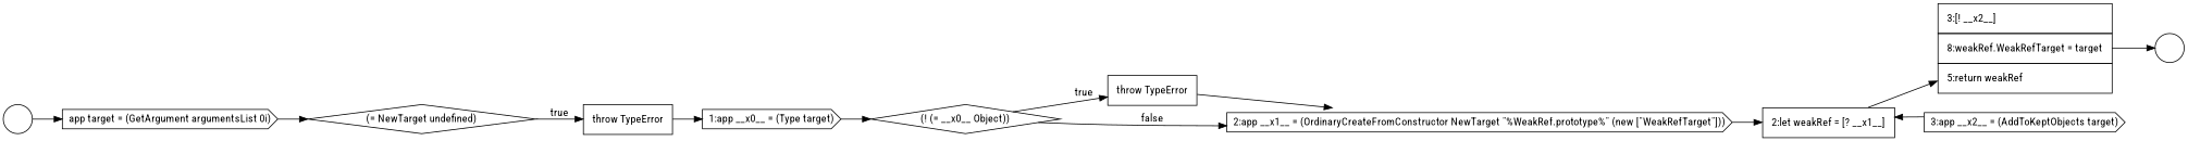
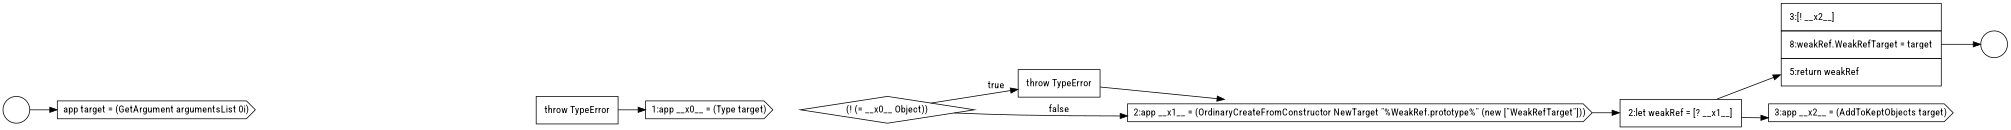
  digraph {
    fontname="Roboto Condensed"
    rankdir=LR
    node [color=black fillcolor=white fontname="Roboto Condensed" shape=cds style=filled]
    edge [color=black fontname="Roboto Condensed"]
    n1 [label=<<font color="black">app target = (GetArgument argumentsList 0i)</font>>]
-   n2 [label=<<font color="black">(= NewTarget undefined)</font>> shape=diamond]
    n3 [label=<<font color="black">     <table border="0" cellborder="1" cellspacing="0" cellpadding="10">       <tr><td align="left">throw TypeError</td></tr>     </table>   </font>> margin=0 shape=none]
    n4 [label=<<font color="black">     <table border="0" cellborder="1" cellspacing="0" cellpadding="10">       <tr><td align="left">3:[! __x2__]</td></tr>       <tr><td align="left">8:weakRef.WeakRefTarget = target</td></tr>       <tr><td align="left">5:return weakRef</td></tr>     </table>   </font>> margin=0 shape=none]
    n5 [label=" " shape=circle]
    n6 [label=<<font color="black">1:app __x0__ = (Type target)</font>>]
    n7 [label=<<font color="black">(! (= __x0__ Object))</font>> shape=diamond]
    n8 [label=<<font color="black">     <table border="0" cellborder="1" cellspacing="0" cellpadding="10">       <tr><td align="left">throw TypeError</td></tr>     </table>   </font>> margin=0 shape=none]
    n9 [label=<<font color="black">2:app __x1__ = (OrdinaryCreateFromConstructor NewTarget &quot;%WeakRef.prototype%&quot; (new [&quot;WeakRefTarget&quot;]))</font>>]
    n10 [label=<<font color="black">     <table border="0" cellborder="1" cellspacing="0" cellpadding="10">       <tr><td align="left">2:let weakRef = [? __x1__]</td></tr>     </table>   </font>> margin=0 shape=none]
    n11 [label=" " shape=circle]
    n12 [label=<<font color="black">3:app __x2__ = (AddToKeptObjects target)</font>>]
-   n1 -> n2
-   n2 -> n3 [label=<<font color="black">true</font>>]
    n3 -> n6
    n4 -> n5
-   n6 -> n7
    n7 -> n8 [label=<<font color="black">true</font>>]
    n7 -> n9 [label=<<font color="black">false</font>>]
    n8 -> n9
    n9 -> n10
    n10 -> n4
-   n12 -> n10
+   n10 -> n12
    n11 -> n1
  }
